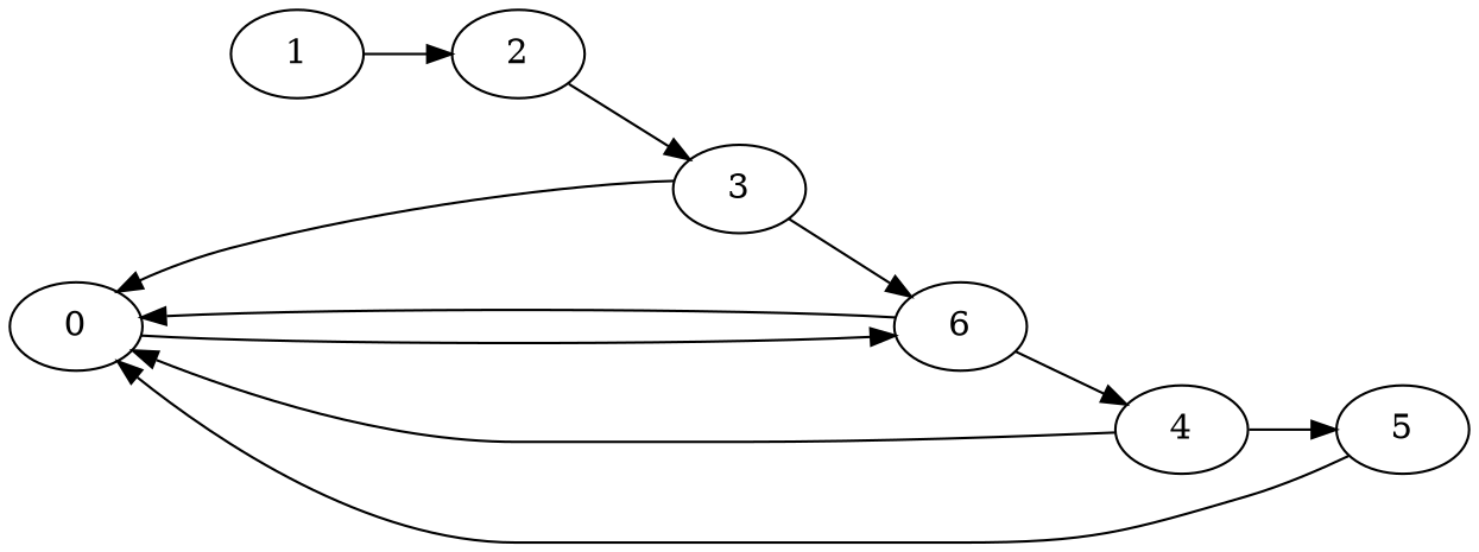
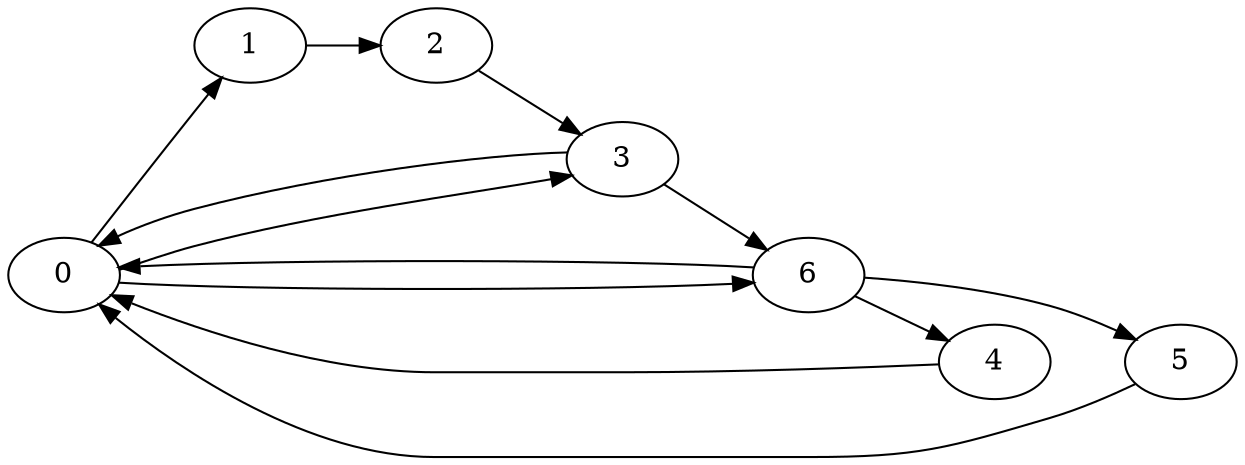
  strict digraph {
    rankdir=LR
    node [component_delay=3]
    edge [wire_delay=1]
    0
    1
    3
    6
    2
    4
    5
+   0 -> 1
+   0 -> 3
    0 -> 6
    1 -> 2
    3 -> 0
    3 -> 6
    6 -> 0
    6 -> 4
    2 -> 3
    4 -> 0
-   4 -> 5
+   6 -> 5
    5 -> 0
  }
